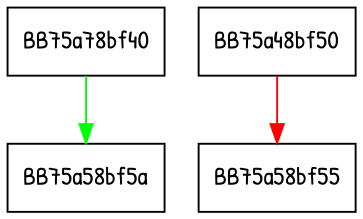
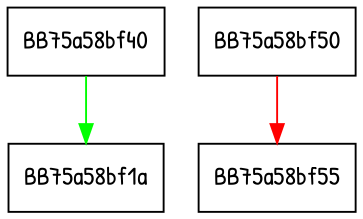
  digraph {
    fontname="Patrick Hand"
    splines=ortho
    node [fontname="Patrick Hand" shape=box]
    edge [fontname="Patrick Hand"]
-   BB75a58bf40 [label=BB75a78bf40]
-   BB75a58bf5a
-   BB75a58bf50 [label=BB75a48bf50]
+   BB75a58bf40
+   BB75a58bf5a [label=BB75a58bf1a]
+   BB75a58bf50
    BB75a58bf55
    BB75a58bf40 -> BB75a58bf5a [color=green]
    BB75a58bf50 -> BB75a58bf55 [color=red]
  }
